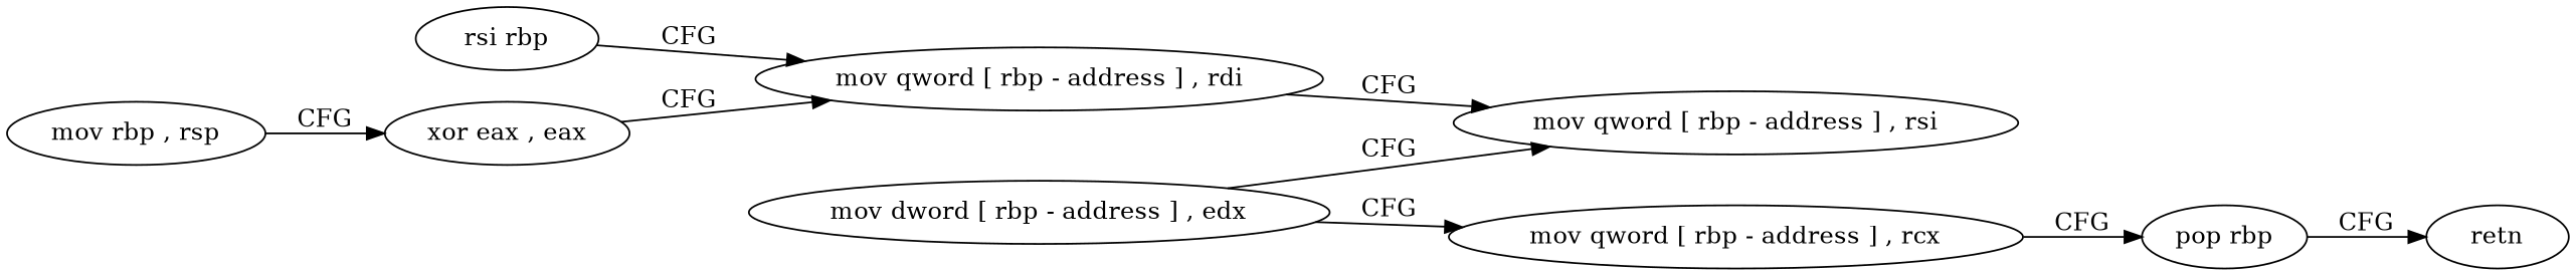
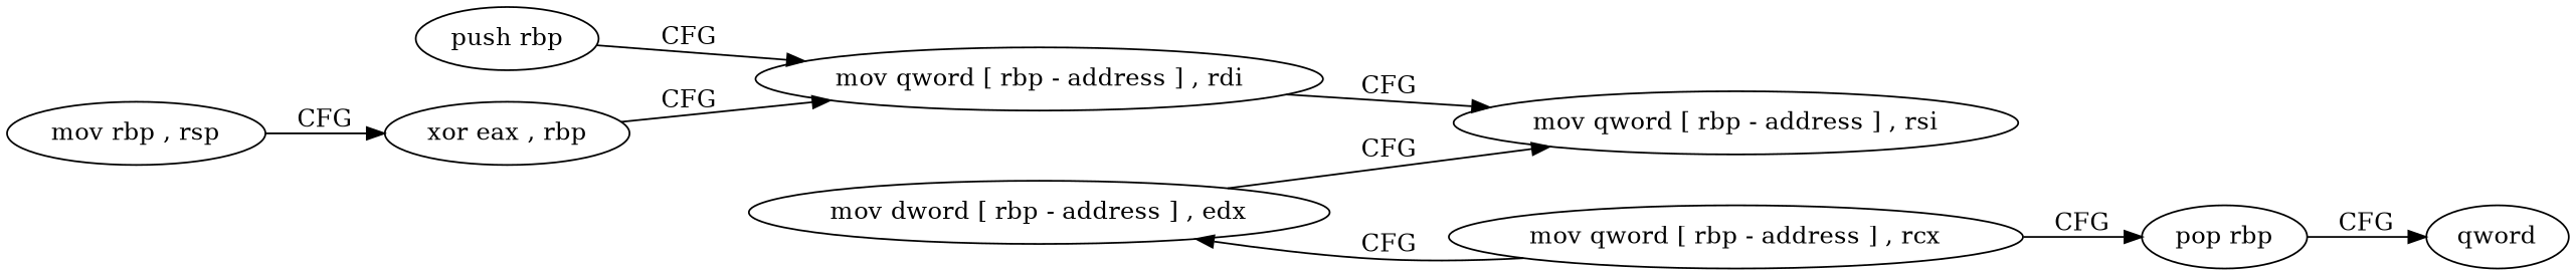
  digraph {
    rankdir=LR
-   n1 [label="rsi rbp"]
+   n1 [label="push rbp"]
    n2 [label="mov qword [ rbp - address ] , rdi"]
    n3 [label="mov rbp , rsp"]
-   n4 [label="xor eax , eax"]
+   n4 [label="xor eax , rbp"]
    n5 [label="mov qword [ rbp - address ] , rsi"]
    n6 [label="mov dword [ rbp - address ] , edx"]
    n7 [label="mov qword [ rbp - address ] , rcx"]
    n8 [label="pop rbp"]
-   n9 [label=retn]
+   n9 [label=qword]
    n1 -> n2 [label=CFG]
    n2 -> n5 [label=CFG]
    n3 -> n4 [label=CFG]
    n4 -> n2 [label=CFG]
    n6 -> n5 [label=CFG]
-   n6 -> n7 [label=CFG]
+   n7 -> n6 [label=CFG]
    n7 -> n8 [label=CFG]
    n8 -> n9 [label=CFG]
  }
